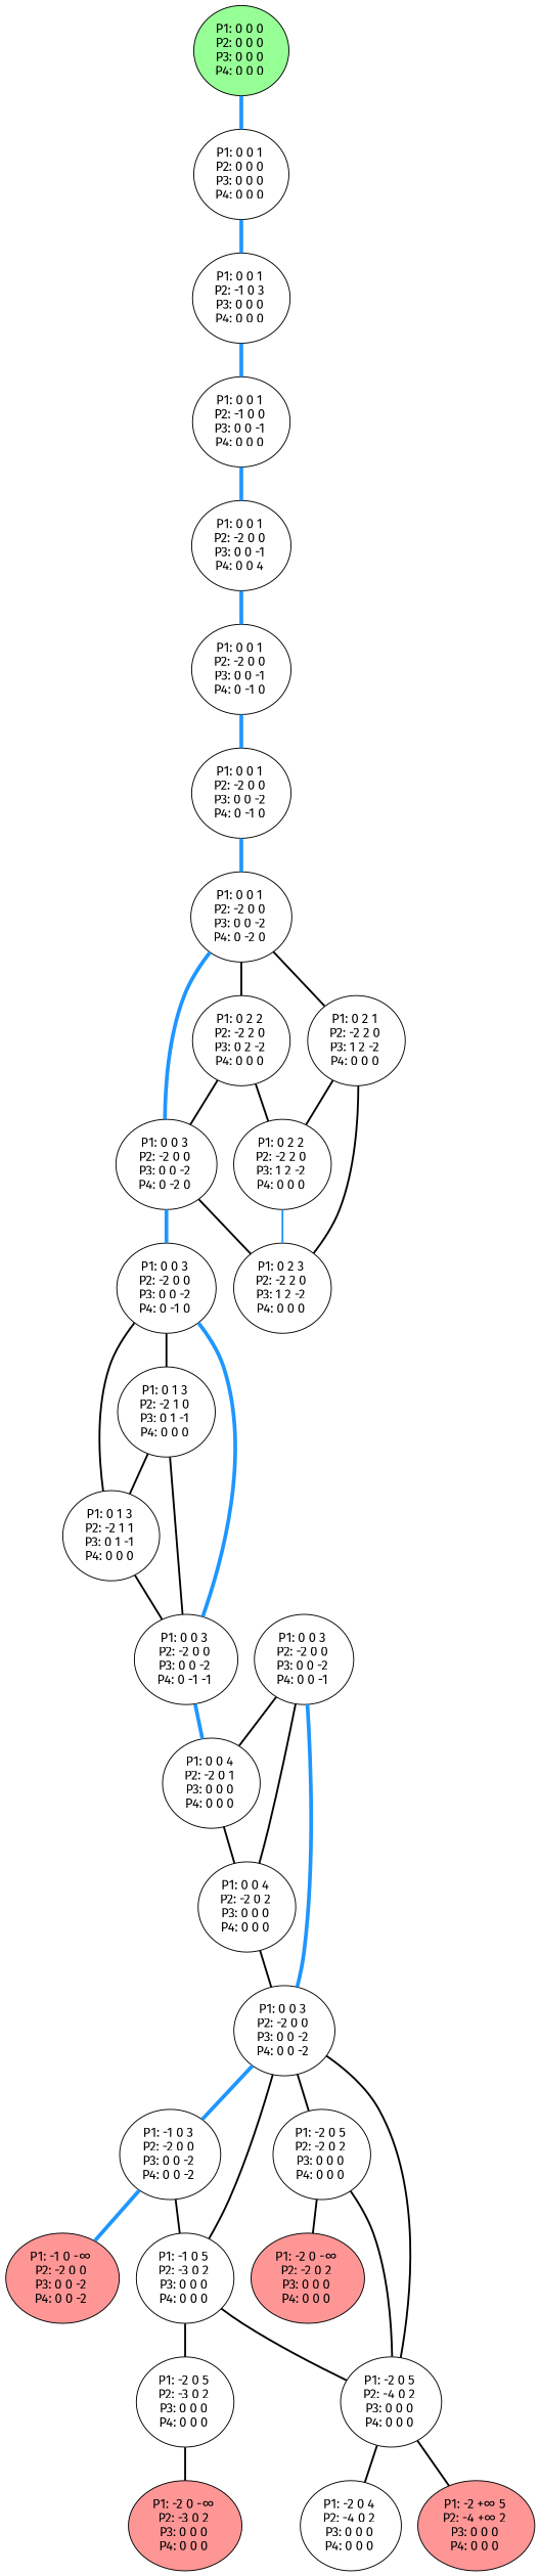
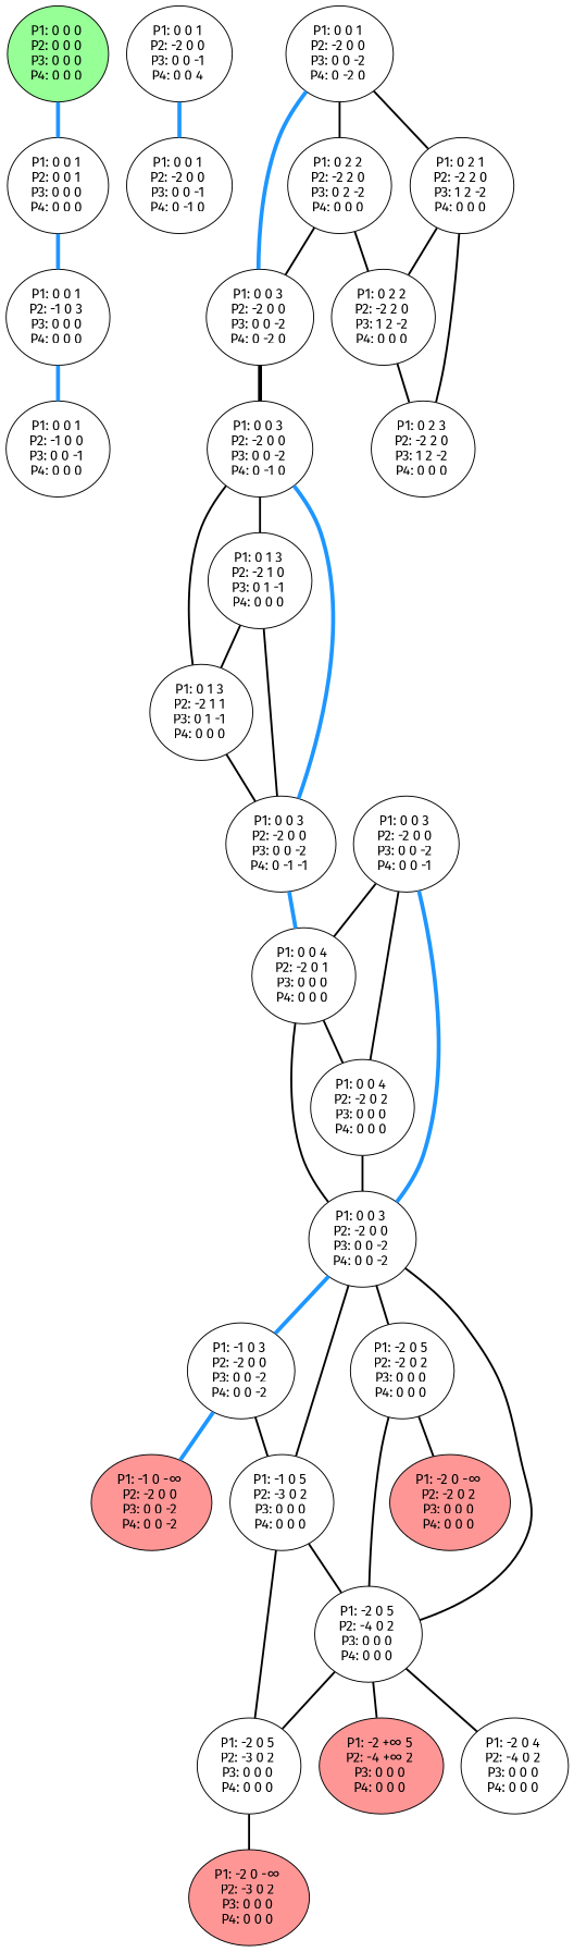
  graph {
    color=black
    fontname="Fira Sans"
    node [fontname="Fira Sans"]
    edge [color=black fontname="Fira Sans" style=bold]
    n1 [fillcolor="#96FF96" label="P1: 0 0 0 \nP2: 0 0 0 \nP3: 0 0 0 \nP4: 0 0 0 \n" style=filled]
-   n2 [label="P1: 0 0 1 \nP2: 0 0 0 \nP3: 0 0 0 \nP4: 0 0 0 \n"]
+   n2 [label="P1: 0 0 1 \nP2: 0 0 1 \nP3: 0 0 0 \nP4: 0 0 0 \n"]
    n3 [label="P1: 0 0 1 \nP2: -1 0 3 \nP3: 0 0 0 \nP4: 0 0 0 \n"]
    n4 [label="P1: 0 0 1 \nP2: -1 0 0 \nP3: 0 0 -1 \nP4: 0 0 0 \n"]
    n5 [label="P1: 0 0 1 \nP2: -2 0 0 \nP3: 0 0 -1 \nP4: 0 0 4 \n"]
    n6 [label="P1: 0 0 1 \nP2: -2 0 0 \nP3: 0 0 -1 \nP4: 0 -1 0 \n"]
-   n7 [label="P1: 0 0 1 \nP2: -2 0 0 \nP3: 0 0 -2 \nP4: 0 -1 0 \n"]
    n8 [label="P1: 0 0 1 \nP2: -2 0 0 \nP3: 0 0 -2 \nP4: 0 -2 0 \n"]
    n9 [label="P1: 0 2 2 \nP2: -2 2 0 \nP3: 0 2 -2 \nP4: 0 0 0 \n"]
    n10 [label="P1: 0 0 3 \nP2: -2 0 0 \nP3: 0 0 -2 \nP4: 0 -2 0 \n"]
    n11 [label="P1: 0 2 1 \nP2: -2 2 0 \nP3: 1 2 -2 \nP4: 0 0 0 \n"]
    n12 [label="P1: 0 2 2 \nP2: -2 2 0 \nP3: 1 2 -2 \nP4: 0 0 0 \n"]
    n13 [label="P1: 0 2 3 \nP2: -2 2 0 \nP3: 1 2 -2 \nP4: 0 0 0 \n"]
    n14 [label="P1: 0 0 3 \nP2: -2 0 0 \nP3: 0 0 -2 \nP4: 0 -1 0 \n"]
    n15 [label="P1: 0 1 3 \nP2: -2 1 0 \nP3: 0 1 -1 \nP4: 0 0 0 \n"]
    n16 [label="P1: 0 1 3 \nP2: -2 1 1 \nP3: 0 1 -1 \nP4: 0 0 0 \n"]
    n17 [label="P1: 0 0 3 \nP2: -2 0 0 \nP3: 0 0 -2 \nP4: 0 -1 -1 \n"]
    n18 [label="P1: 0 0 4 \nP2: -2 0 1 \nP3: 0 0 0 \nP4: 0 0 0 \n"]
    n19 [label="P1: 0 0 3 \nP2: -2 0 0 \nP3: 0 0 -2 \nP4: 0 0 -1 \n"]
    n20 [label="P1: 0 0 4 \nP2: -2 0 2 \nP3: 0 0 0 \nP4: 0 0 0 \n"]
    n21 [label="P1: 0 0 3 \nP2: -2 0 0 \nP3: 0 0 -2 \nP4: 0 0 -2 \n"]
    n22 [label="P1: -1 0 3 \nP2: -2 0 0 \nP3: 0 0 -2 \nP4: 0 0 -2 \n"]
    n23 [label="P1: -2 0 5 \nP2: -2 0 2 \nP3: 0 0 0 \nP4: 0 0 0 \n"]
    n24 [label="P1: -1 0 5 \nP2: -3 0 2 \nP3: 0 0 0 \nP4: 0 0 0 \n"]
    n25 [label="P1: -2 0 5 \nP2: -4 0 2 \nP3: 0 0 0 \nP4: 0 0 0 \n"]
    n26 [fillcolor="#FF9696" label="P1: -1 0 -∞ \nP2: -2 0 0 \nP3: 0 0 -2 \nP4: 0 0 -2 \n" style=filled]
    n27 [fillcolor="#FF9696" label="P1: -2 0 -∞ \nP2: -2 0 2 \nP3: 0 0 0 \nP4: 0 0 0 \n" style=filled]
    n28 [label="P1: -2 0 5 \nP2: -3 0 2 \nP3: 0 0 0 \nP4: 0 0 0 \n"]
    n29 [fillcolor="#FF9696" label="P1: -2 +∞ 5 \nP2: -4 +∞ 2 \nP3: 0 0 0 \nP4: 0 0 0 \n" style=filled]
    n30 [label="P1: -2 0 4 \nP2: -4 0 2 \nP3: 0 0 0 \nP4: 0 0 0 \n"]
    n31 [fillcolor="#FF9696" label="P1: -2 0 -∞ \nP2: -3 0 2 \nP3: 0 0 0 \nP4: 0 0 0 \n" style=filled]
    n1 -- n2 [color="#1E96FF" penwidth=4.0]
    n2 -- n3 [color="#1E96FF" penwidth=4.0]
    n3 -- n4 [color="#1E96FF" penwidth=4.0]
-   n4 -- n5 [color="#1E96FF" penwidth=4.0]
    n5 -- n6 [color="#1E96FF" penwidth=4.0]
-   n6 -- n7 [color="#1E96FF" penwidth=4.0]
-   n7 -- n8 [color="#1E96FF" penwidth=4.0]
    n8 -- n9
    n8 -- n10 [color="#1E96FF" penwidth=4.0]
    n8 -- n11
    n9 -- n10
    n9 -- n12
-   n10 -- n13
-   n10 -- n14 [color="#1E96FF" penwidth=4.0]
+   n10 -- n14 [penwidth=4.0]
    n11 -- n12
    n11 -- n13
-   n12 -- n13 [color="#1E96FF"]
+   n12 -- n13
    n14 -- n15
    n14 -- n16
    n14 -- n17 [color="#1E96FF" penwidth=4.0]
    n15 -- n16
    n15 -- n17
    n16 -- n17
    n17 -- n18 [color="#1E96FF" penwidth=4.0]
    n18 -- n20
+   n18 -- n21
    n19 -- n18
    n19 -- n20
    n19 -- n21 [color="#1E96FF" penwidth=4.0]
    n20 -- n21
    n21 -- n22 [color="#1E96FF" penwidth=4.0]
    n21 -- n23
    n21 -- n24
    n21 -- n25
    n22 -- n24
    n22 -- n26 [color="#1E96FF" penwidth=4.0]
    n23 -- n25
    n23 -- n27
    n24 -- n25
    n24 -- n28
+   n25 -- n28
    n25 -- n29
    n25 -- n30
    n28 -- n31
  }
